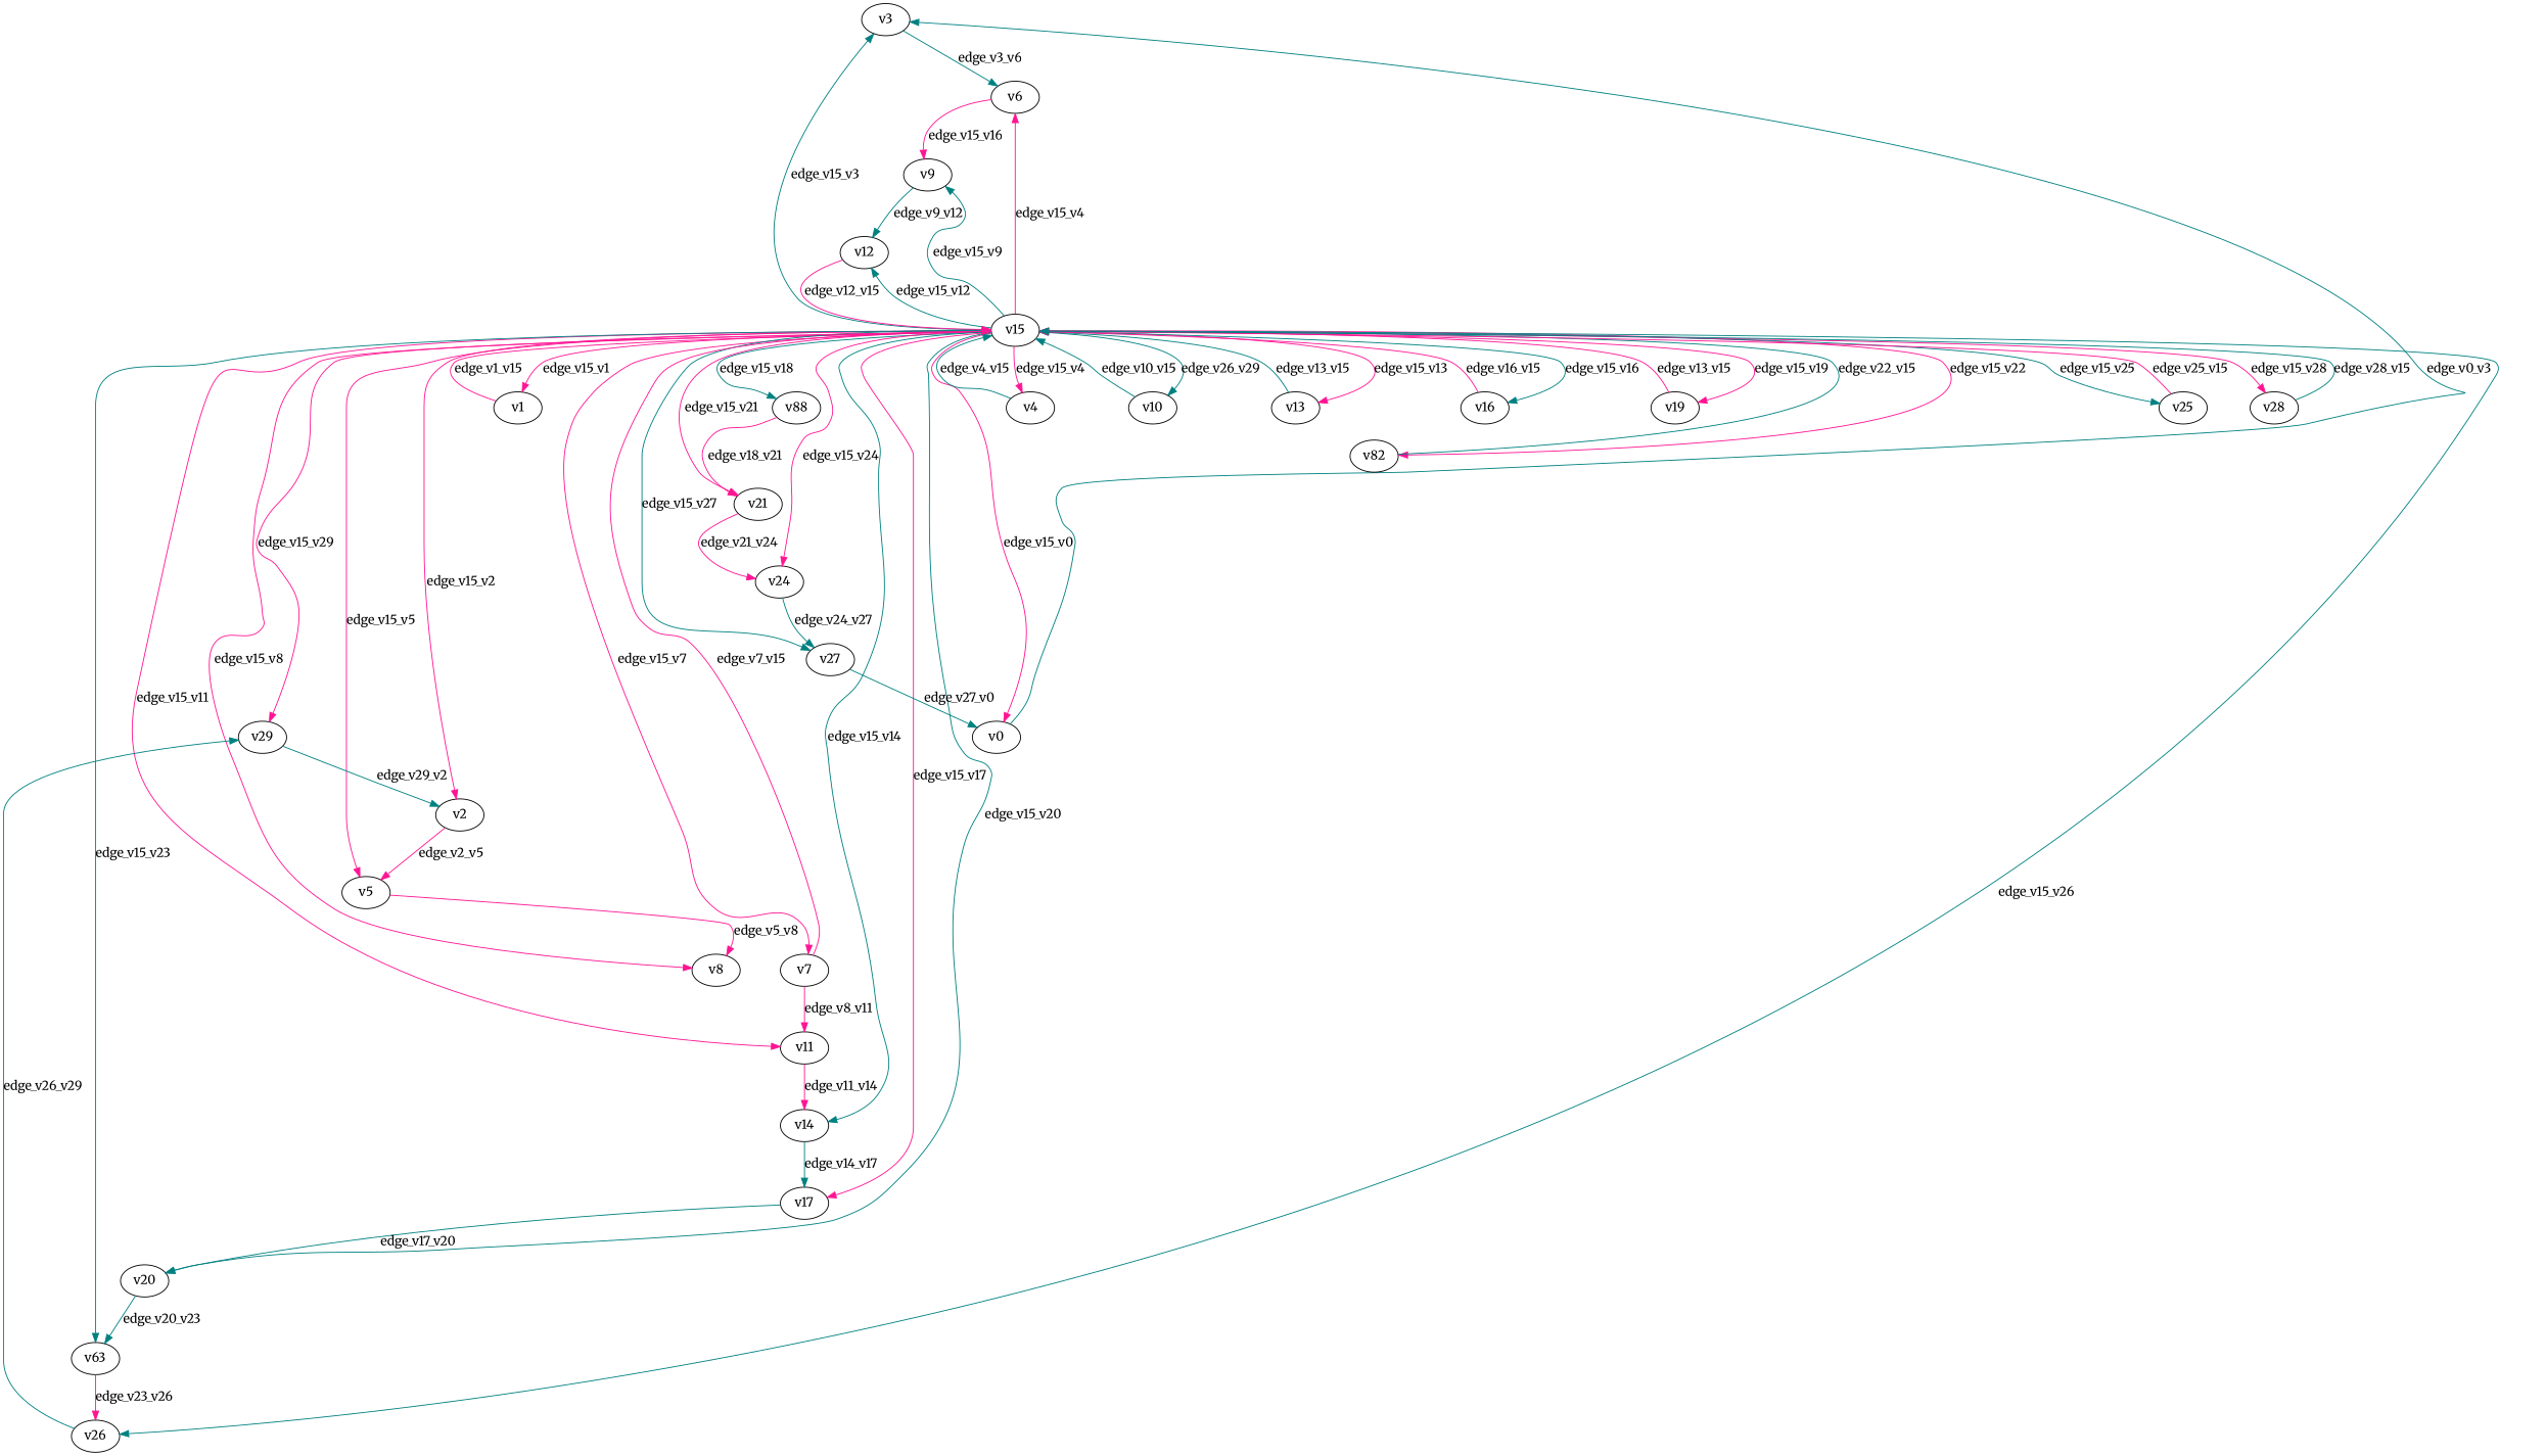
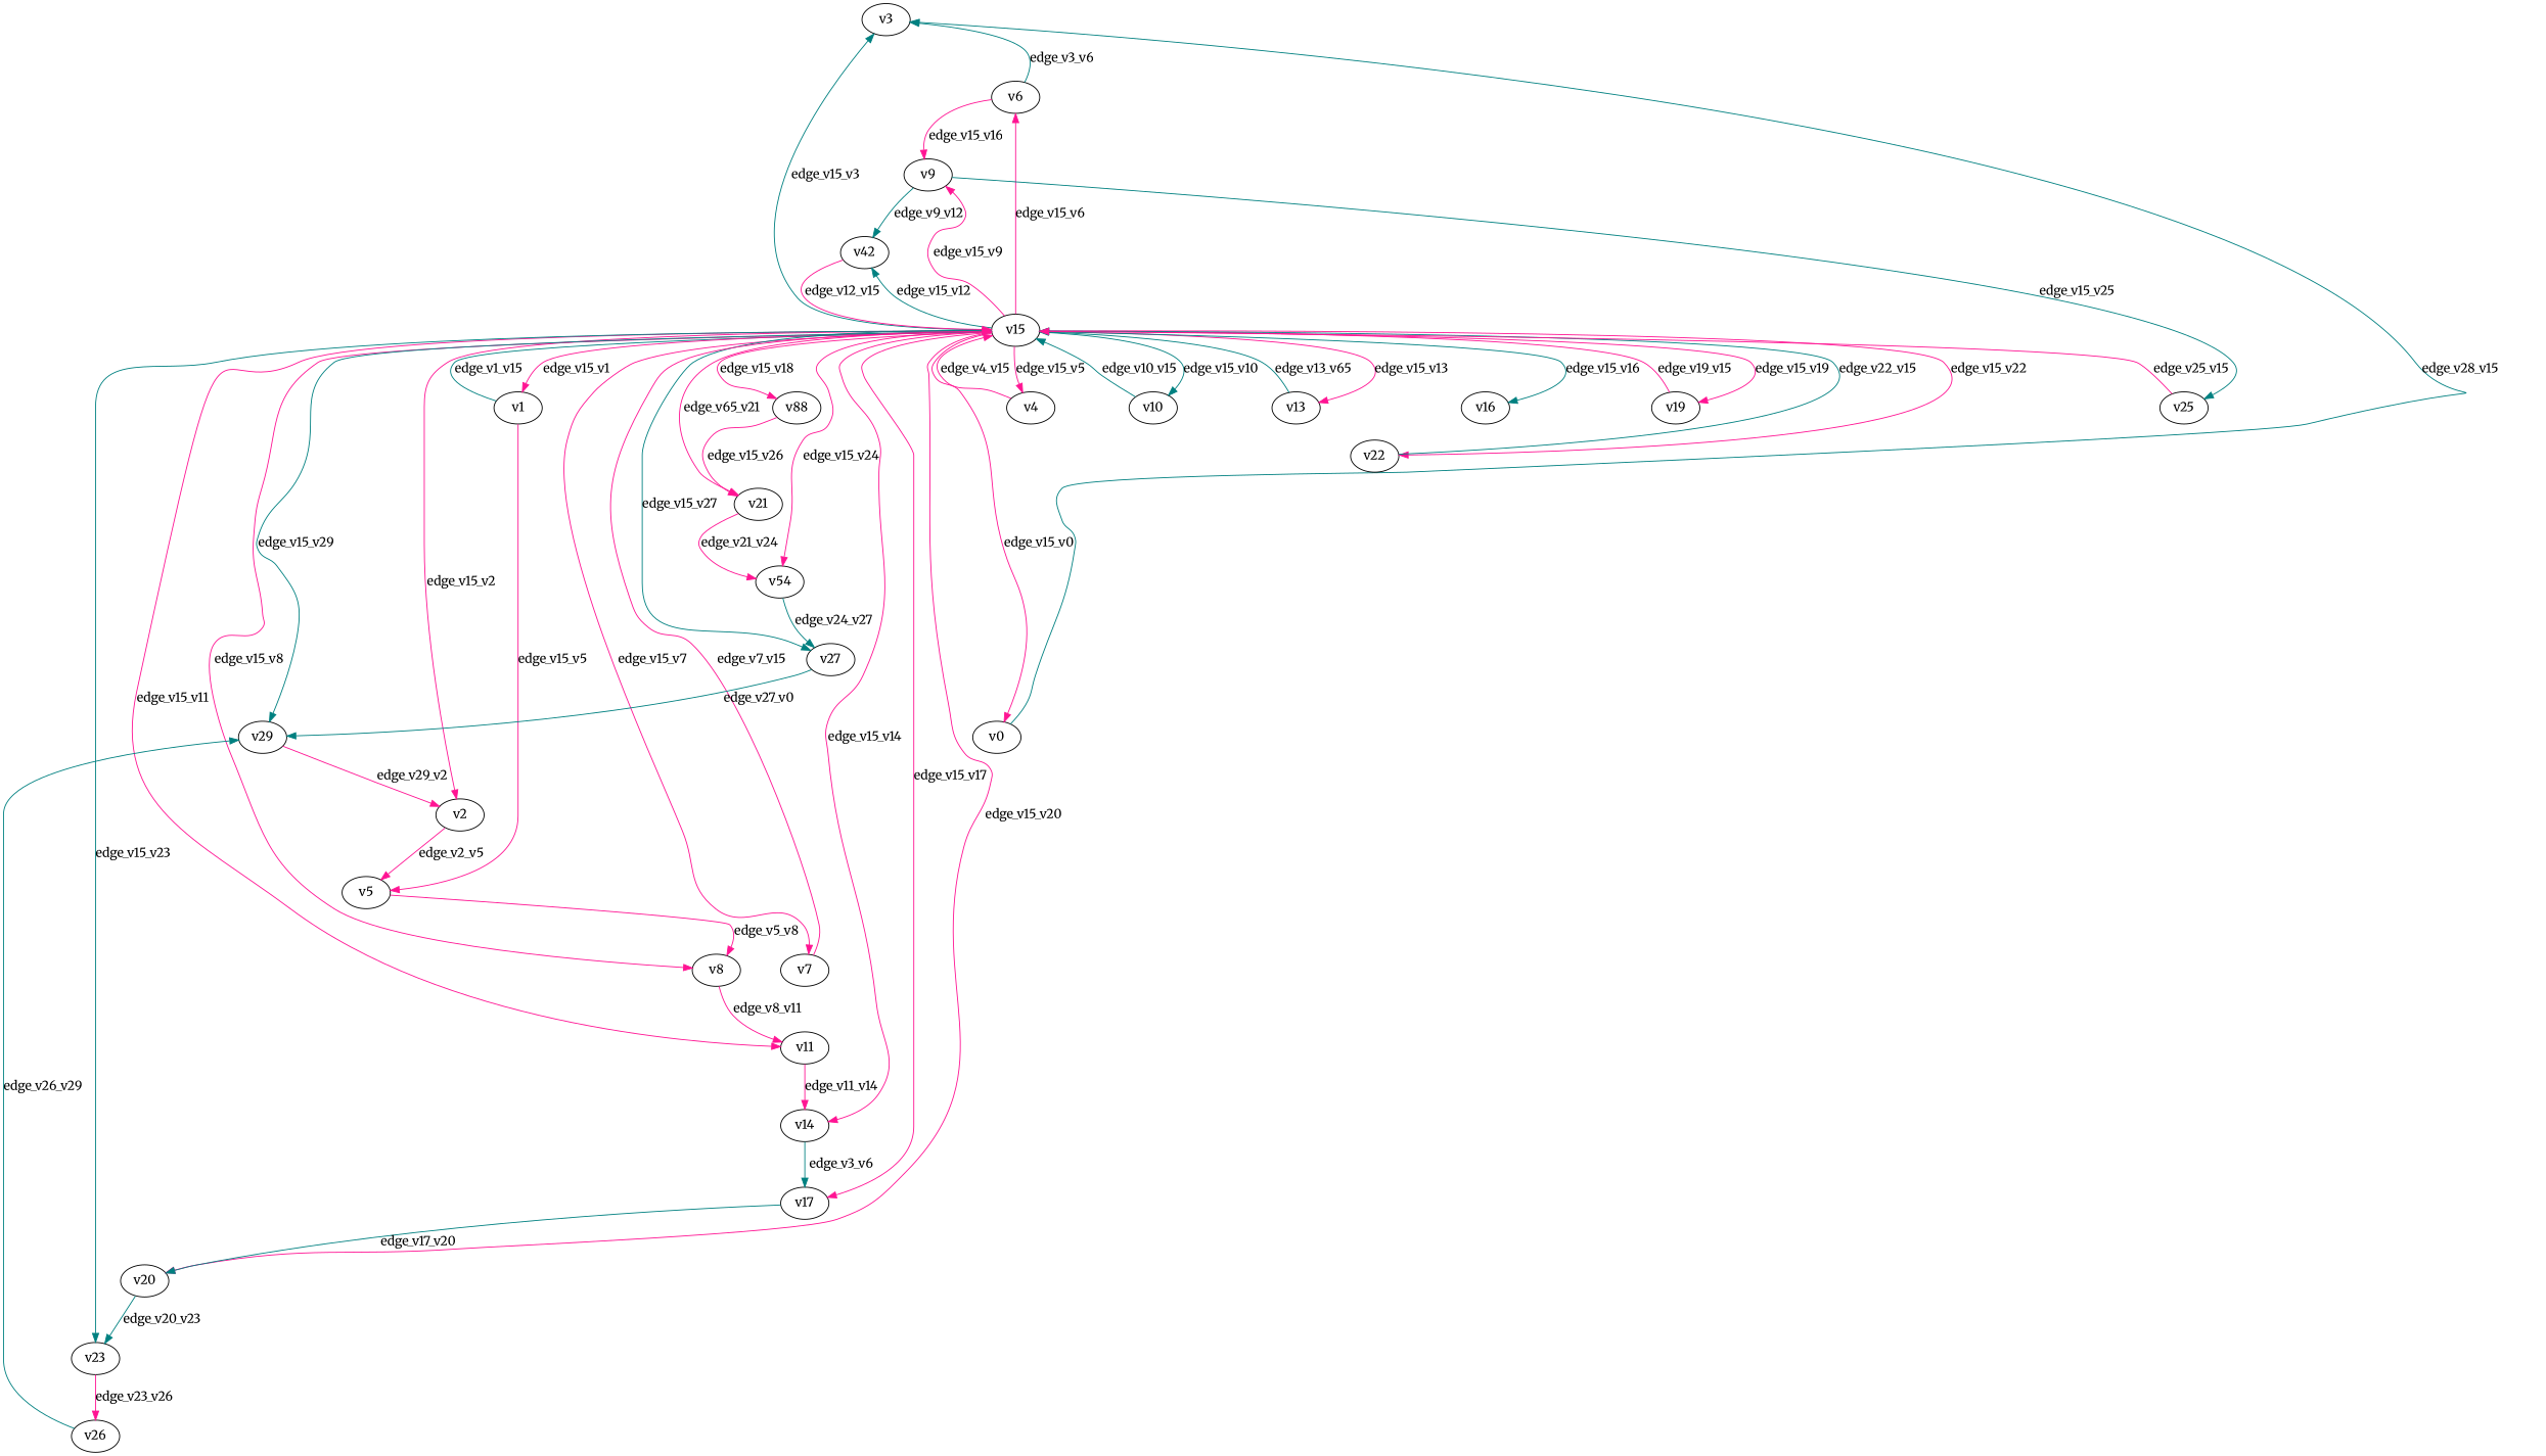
  digraph {
    fontname=Merriweather
    node [fontname=Merriweather player=0]
    edge [color=deeppink discount=0.171 fontname=Merriweather weight=-1.60]
    v3 [player=1]
    v0
    v6
    v1 [player=1]
    v15
    v2
    v5 [player=1]
    v4
    v8
    v9 [player=1]
    v7 [player=1]
    v11 [player=1]
-   v12
+   v12 [label=v42]
    v10
    v14
    v13 [player=1]
    v17 [player=1]
    v16
    n19 [label=v88]
    v19 [player=1]
    v20
    v21 [player=1]
-   v22 [label=v82]
-   v23 [player=1 label=v63]
-   v24
+   v22
+   v23 [player=1]
+   v24 [label=v54]
    v25 [player=1]
    v26
    v27 [player=1]
-   v28
    v29 [player=1]
-   v3 -> v6 [color=teal label=edge_v3_v6]
-   v0 -> v3 [color=teal label=edge_v0_v3 weight=0.83]
+   v6 -> v3 [color=teal label=edge_v3_v6]
+   v0 -> v3 [color=teal label=edge_v28_v15 weight=0.83]
    v6 -> v9 [label=edge_v15_v16 weight=2.88]
-   v1 -> v15 [label=edge_v1_v15 weight=5.80]
+   v1 -> v15 [color=teal label=edge_v1_v15 weight=5.80]
    v15 -> v3 [color=teal label=edge_v15_v3 weight=-2.70]
    v15 -> v0 [label=edge_v15_v0 weight=1.14]
-   v15 -> v6 [label=edge_v15_v4 weight=6.11]
+   v15 -> v6 [label=edge_v15_v6 weight=6.11]
    v15 -> v1 [label=edge_v15_v1 weight=6.31]
    v15 -> v2 [label=edge_v15_v2 weight=8.20]
-   v15 -> v5 [label=edge_v15_v5 weight=9.88]
-   v15 -> v4 [label=edge_v15_v4 weight=7.29]
+   v1 -> v5 [label=edge_v15_v5 weight=9.88]
+   v15 -> v4 [label=edge_v15_v5 weight=7.29]
    v15 -> v8 [label=edge_v15_v8]
-   v15 -> v9 [color=teal label=edge_v15_v9 weight=-3.20]
+   v15 -> v9 [label=edge_v15_v9 weight=-3.20]
    v15 -> v7 [label=edge_v15_v7 weight=0.74]
    v15 -> v11 [label=edge_v15_v11 weight=-0.23]
    v15 -> v12 [color=teal label=edge_v15_v12 weight=1.50]
-   v15 -> v10 [color=teal label=edge_v26_v29 weight=9.27]
-   v15 -> v14 [color=teal label=edge_v15_v14 weight=-2.25]
+   v15 -> v10 [color=teal label=edge_v15_v10 weight=9.27]
+   v15 -> v14 [label=edge_v15_v14 weight=-2.25]
    v15 -> v13 [label=edge_v15_v13 weight=1.54]
    v15 -> v17 [label=edge_v15_v17 weight=5.73]
    v15 -> v16 [color=teal label=edge_v15_v16 weight=6.10]
-   v15 -> n19 [color=teal label=edge_v15_v18 weight=-4.30]
+   v15 -> n19 [label=edge_v15_v18 weight=-4.30]
    v15 -> v19 [label=edge_v15_v19 weight=0.54]
-   v15 -> v20 [color=teal label=edge_v15_v20 weight=-4.42]
-   v15 -> v21 [label=edge_v15_v21 weight=3.25]
+   v15 -> v20 [label=edge_v15_v20 weight=-4.42]
+   v15 -> v21 [label=edge_v65_v21 weight=3.25]
    v15 -> v22 [label=edge_v15_v22 weight=-5.41]
    v15 -> v23 [color=teal label=edge_v15_v23 weight=7.52]
    v15 -> v24 [label=edge_v15_v24 weight=0.12]
-   v15 -> v25 [color=teal label=edge_v15_v25 weight=1.89]
-   v15 -> v26 [color=teal label=edge_v15_v26 weight=-5.49]
+   v9 -> v25 [color=teal label=edge_v15_v25 weight=1.89]
    v15 -> v27 [color=teal label=edge_v15_v27 weight=4.41]
-   v15 -> v28 [label=edge_v15_v28 weight=7.64]
-   v15 -> v29 [label=edge_v15_v29 weight=-2.15]
+   v15 -> v29 [color=teal label=edge_v15_v29 weight=-2.15]
    v2 -> v5 [label=edge_v2_v5 weight=0.93]
    v5 -> v8 [label=edge_v5_v8 weight=-2.07]
-   v4 -> v15 [color=teal label=edge_v4_v15 weight=6.49]
-   v7 -> v11 [label=edge_v8_v11 weight=2.87]
+   v4 -> v15 [label=edge_v4_v15 weight=6.49]
+   v8 -> v11 [label=edge_v8_v11 weight=2.87]
    v9 -> v12 [color=teal label=edge_v9_v12 weight=2.42]
    v7 -> v15 [label=edge_v7_v15 weight=-1.12]
    v11 -> v14 [label=edge_v11_v14 weight=5.01]
    v12 -> v15 [label=edge_v12_v15 weight=-2.53]
    v10 -> v15 [color=teal label=edge_v10_v15 weight=9.45]
-   v14 -> v17 [color=teal label=edge_v14_v17 weight=6.18]
-   v13 -> v15 [color=teal label=edge_v13_v15 weight=3.55]
+   v14 -> v17 [color=teal label=edge_v3_v6 weight=6.18]
+   v13 -> v15 [color=teal label=edge_v13_v65 weight=3.55]
    v17 -> v20 [color=teal label=edge_v17_v20 weight=1.97]
-   v16 -> v15 [label=edge_v16_v15 weight=8.17]
-   n19 -> v21 [label=edge_v18_v21 weight=-0.30]
-   v19 -> v15 [label=edge_v13_v15 weight=1.38]
+   n19 -> v21 [label=edge_v15_v26 weight=-0.30]
+   v19 -> v15 [label=edge_v19_v15 weight=1.38]
    v20 -> v23 [color=teal label=edge_v20_v23 weight=2.22]
    v21 -> v24 [label=edge_v21_v24 weight=-2.84]
    v22 -> v15 [color=teal label=edge_v22_v15 weight=-2.48]
    v23 -> v26 [label=edge_v23_v26 weight=4.54]
    v24 -> v27 [color=teal label=edge_v24_v27 weight=0.13]
    v25 -> v15 [label=edge_v25_v15 weight=0.02]
    v26 -> v29 [color=teal label=edge_v26_v29 weight=3.81]
-   v27 -> v0 [color=teal label=edge_v27_v0 weight=6.74]
-   v28 -> v15 [color=teal label=edge_v28_v15 weight=4.80]
-   v29 -> v2 [color=teal label=edge_v29_v2 weight=2.55]
+   v27 -> v29 [color=teal label=edge_v27_v0 weight=6.74]
+   v29 -> v2 [label=edge_v29_v2 weight=2.55]
  }
